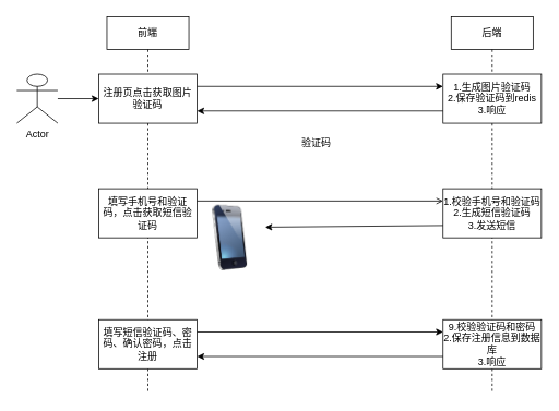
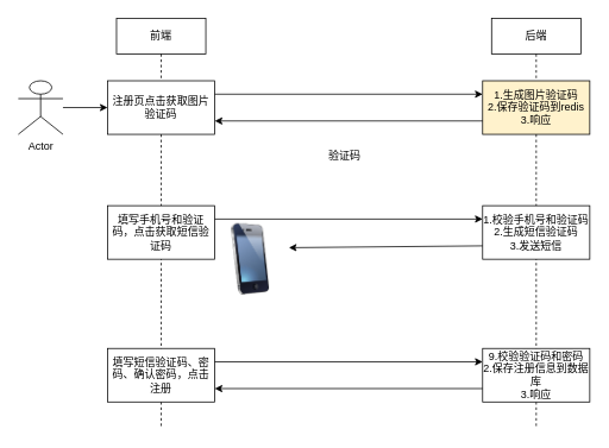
  <mxCell id="0" />
  <mxCell id="1" parent="0" />
  <mxCell id="2" value="前端" style="shape=umlLifeline;perimeter=lifelinePerimeter;whiteSpace=wrap;html=1;container=0;dropTarget=0;collapsible=0;recursiveResize=0;outlineConnect=0;portConstraint=eastwest;newEdgeStyle={&quot;edgeStyle&quot;:&quot;elbowEdgeStyle&quot;,&quot;elbow&quot;:&quot;vertical&quot;,&quot;curved&quot;:0,&quot;rounded&quot;:0};" parent="1" vertex="1"><mxGeometry x="130" y="20" width="100" height="460" as="geometry" /></mxCell>
  <mxCell id="3" value="后端" style="shape=umlLifeline;perimeter=lifelinePerimeter;whiteSpace=wrap;html=1;container=0;dropTarget=0;collapsible=0;recursiveResize=0;outlineConnect=0;portConstraint=eastwest;newEdgeStyle={&quot;edgeStyle&quot;:&quot;elbowEdgeStyle&quot;,&quot;elbow&quot;:&quot;vertical&quot;,&quot;curved&quot;:0,&quot;rounded&quot;:0};" parent="1" vertex="1"><mxGeometry x="550" y="20" width="100" height="460" as="geometry" /></mxCell>
  <mxCell id="4" style="edgeStyle=orthogonalEdgeStyle;rounded=0;orthogonalLoop=1;jettySize=auto;html=1;entryX=0;entryY=0.5;entryDx=0;entryDy=0;" edge="1" parent="1" source="5" target="6"><mxGeometry relative="1" as="geometry" /></mxCell>
  <mxCell id="5" value="Actor" style="shape=umlActor;verticalLabelPosition=bottom;verticalAlign=top;html=1;outlineConnect=0;" vertex="1" parent="1"><mxGeometry x="20" y="90" width="50" height="60" as="geometry" /></mxCell>
  <mxCell id="6" value="注册页点击获取图片验证码" style="rounded=0;whiteSpace=wrap;html=1;" vertex="1" parent="1"><mxGeometry x="120" y="90" width="120" height="60" as="geometry" /></mxCell>
- <mxCell id="7" value="1.生成图片验证码&lt;br&gt;2.保存验证码到redis&lt;br&gt;3.响应" style="rounded=0;whiteSpace=wrap;html=1;" vertex="1" parent="1"><mxGeometry x="540" y="90" width="120" height="60" as="geometry" /></mxCell>
+ <mxCell id="7" value="1.生成图片验证码&lt;br&gt;2.保存验证码到redis&lt;br&gt;3.响应" style="rounded=0;whiteSpace=wrap;html=1;fillColor=#fff2cc;" vertex="1" parent="1"><mxGeometry x="540" y="90" width="120" height="60" as="geometry" /></mxCell>
  <mxCell id="8" value="" style="endArrow=classic;html=1;rounded=0;exitX=1;exitY=0.25;exitDx=0;exitDy=0;entryX=0;entryY=0.25;entryDx=0;entryDy=0;" edge="1" parent="1" source="6" target="7"><mxGeometry width="50" height="50" relative="1" as="geometry"><mxPoint x="390" y="130" as="sourcePoint" /><mxPoint x="440" y="80" as="targetPoint" /></mxGeometry></mxCell>
  <mxCell id="9" value="" style="endArrow=classic;html=1;rounded=0;exitX=0;exitY=0.75;exitDx=0;exitDy=0;entryX=1;entryY=0.75;entryDx=0;entryDy=0;" edge="1" parent="1" source="7" target="6"><mxGeometry width="50" height="50" relative="1" as="geometry"><mxPoint x="240" y="220" as="sourcePoint" /><mxPoint x="290" y="170" as="targetPoint" /></mxGeometry></mxCell>
  <mxCell id="10" value="验证码" style="text;html=1;align=center;verticalAlign=middle;resizable=0;points=[];autosize=1;strokeColor=none;fillColor=none;" vertex="1" parent="1"><mxGeometry x="355" y="160" width="60" height="30" as="geometry" /></mxCell>
  <mxCell id="11" value="填写手机号和验证码，点击获取短信验证码" style="rounded=0;whiteSpace=wrap;html=1;" vertex="1" parent="1"><mxGeometry x="120" y="230" width="120" height="60" as="geometry" /></mxCell>
  <mxCell id="12" value="1.校验手机号和验证码&lt;br&gt;2.生成短信验证码&lt;br&gt;3.发送短信" style="rounded=0;whiteSpace=wrap;html=1;" vertex="1" parent="1"><mxGeometry x="540" y="230" width="120" height="60" as="geometry" /></mxCell>
- <mxCell id="13" value="" style="endArrow=open;html=1;rounded=0;exitX=1;exitY=0.25;exitDx=0;exitDy=0;entryX=0;entryY=0.25;entryDx=0;entryDy=0;" edge="1" parent="1" source="11" target="12"><mxGeometry width="50" height="50" relative="1" as="geometry"><mxPoint x="290" y="260" as="sourcePoint" /><mxPoint x="340" y="210" as="targetPoint" /></mxGeometry></mxCell>
+ <mxCell id="13" value="" style="endArrow=classic;html=1;rounded=0;exitX=1;exitY=0.25;exitDx=0;exitDy=0;entryX=0;entryY=0.25;entryDx=0;entryDy=0;" edge="1" parent="1" source="11" target="12"><mxGeometry width="50" height="50" relative="1" as="geometry"><mxPoint x="290" y="260" as="sourcePoint" /><mxPoint x="340" y="210" as="targetPoint" /></mxGeometry></mxCell>
  <mxCell id="14" value="" style="image;html=1;image=img/lib/clip_art/telecommunication/iPhone_128x128.png" vertex="1" parent="1"><mxGeometry x="240" y="250" width="80" height="80" as="geometry" /></mxCell>
  <mxCell id="15" value="" style="endArrow=classic;html=1;rounded=0;entryX=1.038;entryY=0.338;entryDx=0;entryDy=0;exitX=0;exitY=0.75;exitDx=0;exitDy=0;entryPerimeter=0;" edge="1" parent="1" source="12" target="14"><mxGeometry width="50" height="50" relative="1" as="geometry"><mxPoint x="530" y="270" as="sourcePoint" /><mxPoint x="450" y="310" as="targetPoint" /></mxGeometry></mxCell>
  <mxCell id="16" value="填写短信验证码、密码、确认密码，点击注册" style="rounded=0;whiteSpace=wrap;html=1;" vertex="1" parent="1"><mxGeometry x="120" y="390" width="120" height="60" as="geometry" /></mxCell>
  <mxCell id="17" value="9.校验验证码和密码&lt;br&gt;2.保存注册信息到数据库&lt;br&gt;3.响应" style="rounded=0;whiteSpace=wrap;html=1;" vertex="1" parent="1"><mxGeometry x="540" y="390" width="120" height="60" as="geometry" /></mxCell>
  <mxCell id="18" value="" style="endArrow=classic;html=1;rounded=0;exitX=1;exitY=0.25;exitDx=0;exitDy=0;entryX=0;entryY=0.25;entryDx=0;entryDy=0;" edge="1" parent="1" source="16" target="17"><mxGeometry width="50" height="50" relative="1" as="geometry"><mxPoint x="320" y="460" as="sourcePoint" /><mxPoint x="370" y="410" as="targetPoint" /></mxGeometry></mxCell>
  <mxCell id="19" value="" style="endArrow=classic;html=1;rounded=0;exitX=0;exitY=0.75;exitDx=0;exitDy=0;entryX=1;entryY=0.75;entryDx=0;entryDy=0;" edge="1" parent="1" source="17" target="16"><mxGeometry width="50" height="50" relative="1" as="geometry"><mxPoint x="280" y="500" as="sourcePoint" /><mxPoint x="330" y="450" as="targetPoint" /></mxGeometry></mxCell>
